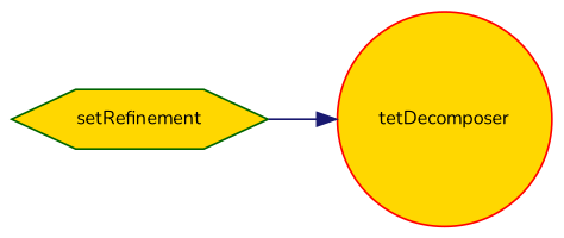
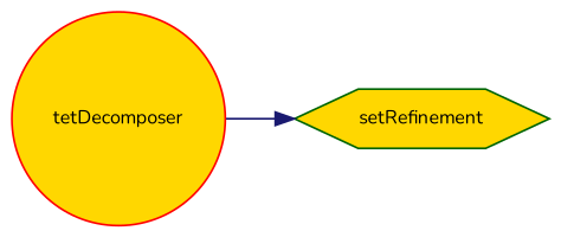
  digraph {
    rankdir=LR
    fontname=Nunito
    node [fillcolor=gold fontname=Nunito fontsize=10 style=filled]
    n1 [color=red fontcolor=black height=0.2 label=tetDecomposer shape=circle width=0.4]
    n2 [color=darkgreen height=0.2 label=setRefinement shape=hexagon width=0.4]
-   n2 -> n1 [color=midnightblue fontname=Nunito fontsize=10 labelfontname=FreeSans labelfontsize=10 style=solid]
+   n1 -> n2 [color=midnightblue fontname=Nunito fontsize=10 labelfontname=FreeSans labelfontsize=10 style=solid]
  }
